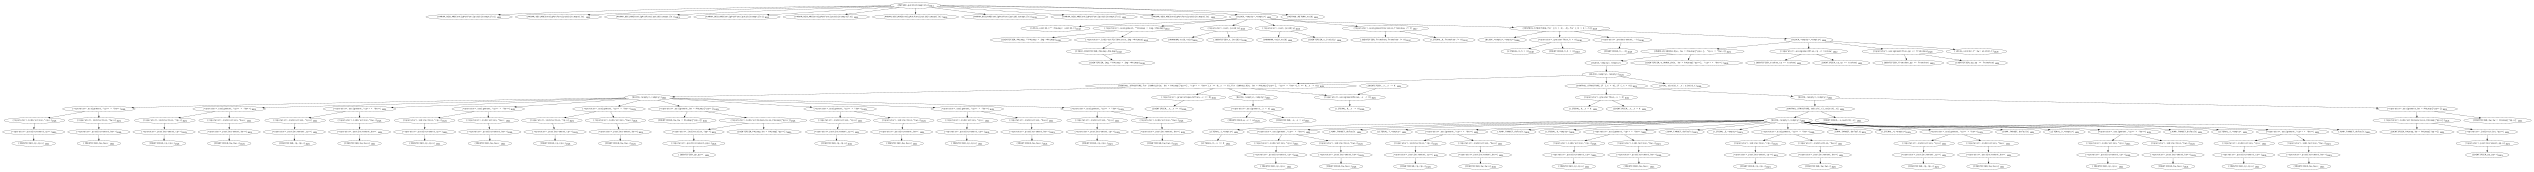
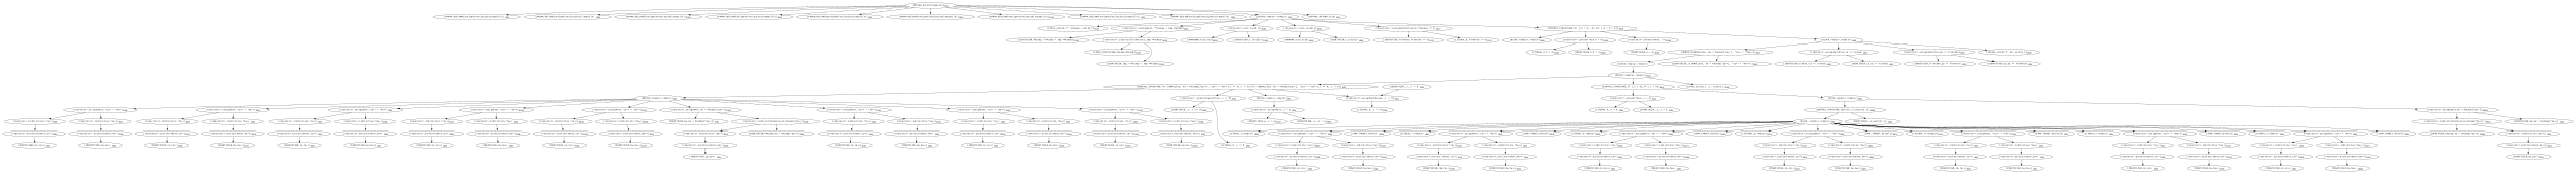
  digraph {
    fontname="Liberation Mono"
    node [fontname="Liberation Mono"]
    edge [fontname="Liberation Mono"]
    n1 [label=<(METHOD,put1bitcmaptile)<SUB>1511</SUB>>]
    n2 [label=<(PARAM,DECLAREContigPutFunc(put1bitcmaptile))<SUB>1511</SUB>>]
    n3 [label=<(PARAM,DECLAREContigPutFunc(put1bitcmaptile))<SUB>1511</SUB>>]
    n4 [label=<(PARAM,DECLAREContigPutFunc(put1bitcmaptile))<SUB>1511</SUB>>]
    n5 [label=<(PARAM,DECLAREContigPutFunc(put1bitcmaptile))<SUB>1511</SUB>>]
    n6 [label=<(PARAM,DECLAREContigPutFunc(put1bitcmaptile))<SUB>1511</SUB>>]
    n7 [label=<(PARAM,DECLAREContigPutFunc(put1bitcmaptile))<SUB>1511</SUB>>]
    n8 [label=<(PARAM,DECLAREContigPutFunc(put1bitcmaptile))<SUB>1511</SUB>>]
    n9 [label=<(PARAM,DECLAREContigPutFunc(put1bitcmaptile))<SUB>1511</SUB>>]
    n10 [label=<(PARAM,DECLAREContigPutFunc(put1bitcmaptile))<SUB>1511</SUB>>]
    n11 [label=<(BLOCK,&lt;empty&gt;,&lt;empty&gt;)<SUB>1512</SUB>>]
    n12 [label=<(METHOD_RETURN,void)<SUB>1511</SUB>>]
    n13 [label=<(LOCAL,uint32_t** PALmap: uint32_t)<SUB>1513</SUB>>]
    n14 [label=<(&lt;operator&gt;.assignment,**PALmap = img-&gt;PALmap)<SUB>1513</SUB>>]
    n15 [label=<(&lt;operator&gt;.cast,(void)x)<SUB>1515</SUB>>]
    n16 [label=<(&lt;operator&gt;.cast,(void)y)<SUB>1516</SUB>>]
    n17 [label=<(&lt;operator&gt;.assignmentDivision,fromskew /= 8)<SUB>1517</SUB>>]
    n18 [label=<(CONTROL_STRUCTURE,for (;h &gt; 0;--h),for (;h &gt; 0;--h))<SUB>1518</SUB>>]
    n19 [label=<(IDENTIFIER,PALmap,**PALmap = img-&gt;PALmap)<SUB>1513</SUB>>]
    n20 [label=<(&lt;operator&gt;.indirectFieldAccess,img-&gt;PALmap)<SUB>1513</SUB>>]
    n21 [label=<(UNKNOWN,void,void)<SUB>1515</SUB>>]
    n22 [label=<(IDENTIFIER,x,(void)x)<SUB>1515</SUB>>]
    n23 [label=<(UNKNOWN,void,void)<SUB>1516</SUB>>]
    n24 [label=<(IDENTIFIER,y,(void)y)<SUB>1516</SUB>>]
    n25 [label=<(IDENTIFIER,fromskew,fromskew /= 8)<SUB>1517</SUB>>]
    n26 [label=<(LITERAL,8,fromskew /= 8)<SUB>1517</SUB>>]
    n27 [label=<(BLOCK,&lt;empty&gt;,&lt;empty&gt;)<SUB>1518</SUB>>]
    n28 [label=<(&lt;operator&gt;.greaterThan,h &gt; 0)<SUB>1518</SUB>>]
    n29 [label=<(&lt;operator&gt;.preDecrement,--h)<SUB>1518</SUB>>]
    n30 [label=<(BLOCK,&lt;empty&gt;,&lt;empty&gt;)<SUB>1519</SUB>>]
    n31 [label=<(IDENTIFIER,img,**PALmap = img-&gt;PALmap)<SUB>1513</SUB>>]
    n32 [label=<(FIELD_IDENTIFIER,PALmap,PALmap)<SUB>1513</SUB>>]
    n33 [label=<(IDENTIFIER,h,h &gt; 0)<SUB>1518</SUB>>]
    n34 [label=<(LITERAL,0,h &gt; 0)<SUB>1518</SUB>>]
    n35 [label=<(IDENTIFIER,h,--h)<SUB>1518</SUB>>]
    n36 [label=<(LOCAL,uint32_t* bw: uint32_t)<SUB>1520</SUB>>]
    n37 [label=<(UNROLL8,UNROLL8(w, bw = PALmap[*pp++], *cp++ = *bw++))<SUB>1521</SUB>>]
    n38 [label=<(&lt;operator&gt;.assignmentPlus,cp += toskew)<SUB>1522</SUB>>]
    n39 [label=<(&lt;operator&gt;.assignmentPlus,pp += fromskew)<SUB>1523</SUB>>]
    n40 [label=<(IDENTIFIER,w,UNROLL8(w, bw = PALmap[*pp++], *cp++ = *bw++))<SUB>1521</SUB>>]
    n41 [label=<(BLOCK,&lt;empty&gt;,&lt;empty&gt;)>]
    n42 [label=<(IDENTIFIER,cp,cp += toskew)<SUB>1522</SUB>>]
    n43 [label=<(IDENTIFIER,toskew,cp += toskew)<SUB>1522</SUB>>]
    n44 [label=<(IDENTIFIER,pp,pp += fromskew)<SUB>1523</SUB>>]
    n45 [label=<(IDENTIFIER,fromskew,pp += fromskew)<SUB>1523</SUB>>]
    n46 [label=<(BLOCK,&lt;empty&gt;,&lt;empty&gt;)<SUB>1521</SUB>>]
    n47 [label=<(LOCAL,uint32_t _x: uint32_t)<SUB>1521</SUB>>]
    n48 [label=<(CONTROL_STRUCTURE,for (UNROLL8(w, bw = PALmap[*pp++], *cp++ = *bw++)_x &gt;= 8;_x -= 8),for (UNROLL8(w, bw = PALmap[*pp++], *cp++ = *bw++)_x &gt;= 8;_x -= 8))<SUB>1521</SUB>>]
    n49 [label=<(CONTROL_STRUCTURE,if (_x &gt; 0),if (_x &gt; 0))<SUB>1521</SUB>>]
    n50 [label=<(BLOCK,&lt;empty&gt;,&lt;empty&gt;)<SUB>1521</SUB>>]
    n51 [label=<(&lt;operator&gt;.greaterEqualsThan,_x &gt;= 8)<SUB>1521</SUB>>]
    n52 [label=<(&lt;operator&gt;.assignmentMinus,_x -= 8)<SUB>1521</SUB>>]
    n53 [label=<(BLOCK,&lt;empty&gt;,&lt;empty&gt;)<SUB>1521</SUB>>]
    n54 [label=<(&lt;operator&gt;.greaterThan,_x &gt; 0)<SUB>1521</SUB>>]
    n55 [label=<(BLOCK,&lt;empty&gt;,&lt;empty&gt;)<SUB>1521</SUB>>]
    n56 [label=<(&lt;operator&gt;.assignment,_x = w)<SUB>1521</SUB>>]
    n57 [label=<(IDENTIFIER,_x,_x &gt;= 8)<SUB>1521</SUB>>]
    n58 [label=<(LITERAL,8,_x &gt;= 8)<SUB>1821</SUB>>]
    n59 [label=<(LITERAL,8,_x -= 8)<SUB>1521</SUB>>]
    n60 [label=<(&lt;operator&gt;.assignment,bw = PALmap[*pp++])<SUB>1521</SUB>>]
    n61 [label=<(&lt;operator&gt;.assignment,*cp++ = *bw++)<SUB>1521</SUB>>]
    n62 [label=<(&lt;operator&gt;.assignment,*cp++ = *bw++)<SUB>1521</SUB>>]
    n63 [label=<(&lt;operator&gt;.assignment,*cp++ = *bw++)<SUB>1521</SUB>>]
    n64 [label=<(&lt;operator&gt;.assignment,*cp++ = *bw++)<SUB>1521</SUB>>]
    n65 [label=<(&lt;operator&gt;.assignment,*cp++ = *bw++)<SUB>1521</SUB>>]
    n66 [label=<(&lt;operator&gt;.assignment,*cp++ = *bw++)<SUB>1521</SUB>>]
    n67 [label=<(&lt;operator&gt;.assignment,*cp++ = *bw++)<SUB>1521</SUB>>]
    n68 [label=<(&lt;operator&gt;.assignment,*cp++ = *bw++)<SUB>1521</SUB>>]
    n69 [label=<(IDENTIFIER,_x,_x = w)<SUB>1521</SUB>>]
    n70 [label=<(IDENTIFIER,w,_x = w)<SUB>1521</SUB>>]
    n71 [label=<(IDENTIFIER,_x,_x -= 8)<SUB>1521</SUB>>]
    n72 [label=<(IDENTIFIER,bw,bw = PALmap[*pp++])<SUB>1521</SUB>>]
    n73 [label=<(&lt;operator&gt;.indirectIndexAccess,PALmap[*pp++])<SUB>1521</SUB>>]
    n74 [label=<(&lt;operator&gt;.indirection,*cp++)<SUB>1521</SUB>>]
    n75 [label=<(&lt;operator&gt;.indirection,*bw++)<SUB>1521</SUB>>]
    n76 [label=<(&lt;operator&gt;.indirection,*cp++)<SUB>1521</SUB>>]
    n77 [label=<(&lt;operator&gt;.indirection,*bw++)<SUB>1521</SUB>>]
    n78 [label=<(&lt;operator&gt;.indirection,*cp++)<SUB>1521</SUB>>]
    n79 [label=<(&lt;operator&gt;.indirection,*bw++)<SUB>1521</SUB>>]
    n80 [label=<(&lt;operator&gt;.indirection,*cp++)<SUB>1521</SUB>>]
    n81 [label=<(&lt;operator&gt;.indirection,*bw++)<SUB>1521</SUB>>]
    n82 [label=<(&lt;operator&gt;.indirection,*cp++)<SUB>1521</SUB>>]
    n83 [label=<(&lt;operator&gt;.indirection,*bw++)<SUB>1521</SUB>>]
    n84 [label=<(&lt;operator&gt;.indirection,*cp++)<SUB>1521</SUB>>]
    n85 [label=<(&lt;operator&gt;.indirection,*bw++)<SUB>1521</SUB>>]
    n86 [label=<(&lt;operator&gt;.indirection,*cp++)<SUB>1521</SUB>>]
    n87 [label=<(&lt;operator&gt;.indirection,*bw++)<SUB>1521</SUB>>]
    n88 [label=<(&lt;operator&gt;.indirection,*cp++)<SUB>1521</SUB>>]
    n89 [label=<(&lt;operator&gt;.indirection,*bw++)<SUB>1521</SUB>>]
    n90 [label=<(IDENTIFIER,PALmap,bw = PALmap[*pp++])<SUB>1521</SUB>>]
    n91 [label=<(&lt;operator&gt;.indirection,*pp++)<SUB>1521</SUB>>]
    n92 [label=<(&lt;operator&gt;.postIncrement,pp++)<SUB>1521</SUB>>]
    n93 [label=<(IDENTIFIER,pp,pp++)<SUB>1521</SUB>>]
    n94 [label=<(&lt;operator&gt;.postIncrement,cp++)<SUB>1521</SUB>>]
    n95 [label=<(&lt;operator&gt;.postIncrement,bw++)<SUB>1521</SUB>>]
    n96 [label=<(IDENTIFIER,cp,cp++)<SUB>1521</SUB>>]
    n97 [label=<(IDENTIFIER,bw,bw++)<SUB>1521</SUB>>]
    n98 [label=<(&lt;operator&gt;.postIncrement,cp++)<SUB>1521</SUB>>]
    n99 [label=<(&lt;operator&gt;.postIncrement,bw++)<SUB>1521</SUB>>]
    n100 [label=<(IDENTIFIER,cp,cp++)<SUB>1521</SUB>>]
    n101 [label=<(IDENTIFIER,bw,bw++)<SUB>1521</SUB>>]
    n102 [label=<(&lt;operator&gt;.postIncrement,cp++)<SUB>1521</SUB>>]
    n103 [label=<(&lt;operator&gt;.postIncrement,bw++)<SUB>1521</SUB>>]
    n104 [label=<(IDENTIFIER,cp,cp++)<SUB>1521</SUB>>]
    n105 [label=<(IDENTIFIER,bw,bw++)<SUB>1521</SUB>>]
    n106 [label=<(&lt;operator&gt;.postIncrement,cp++)<SUB>1521</SUB>>]
    n107 [label=<(&lt;operator&gt;.postIncrement,bw++)<SUB>1521</SUB>>]
    n108 [label=<(IDENTIFIER,cp,cp++)<SUB>1521</SUB>>]
    n109 [label=<(IDENTIFIER,bw,bw++)<SUB>1521</SUB>>]
    n110 [label=<(&lt;operator&gt;.postIncrement,cp++)<SUB>1521</SUB>>]
    n111 [label=<(&lt;operator&gt;.postIncrement,bw++)<SUB>1521</SUB>>]
    n112 [label=<(IDENTIFIER,cp,cp++)<SUB>1521</SUB>>]
    n113 [label=<(IDENTIFIER,bw,bw++)<SUB>1521</SUB>>]
    n114 [label=<(&lt;operator&gt;.postIncrement,cp++)<SUB>1521</SUB>>]
    n115 [label=<(&lt;operator&gt;.postIncrement,bw++)<SUB>1521</SUB>>]
    n116 [label=<(IDENTIFIER,cp,cp++)<SUB>1521</SUB>>]
    n117 [label=<(IDENTIFIER,bw,bw++)<SUB>1521</SUB>>]
    n118 [label=<(&lt;operator&gt;.postIncrement,cp++)<SUB>1521</SUB>>]
    n119 [label=<(&lt;operator&gt;.postIncrement,bw++)<SUB>1521</SUB>>]
    n120 [label=<(IDENTIFIER,cp,cp++)<SUB>1521</SUB>>]
    n121 [label=<(IDENTIFIER,bw,bw++)<SUB>1521</SUB>>]
    n122 [label=<(&lt;operator&gt;.postIncrement,cp++)<SUB>1521</SUB>>]
    n123 [label=<(&lt;operator&gt;.postIncrement,bw++)<SUB>1521</SUB>>]
    n124 [label=<(IDENTIFIER,cp,cp++)<SUB>1521</SUB>>]
    n125 [label=<(IDENTIFIER,bw,bw++)<SUB>1521</SUB>>]
    n126 [label=<(IDENTIFIER,_x,_x &gt; 0)<SUB>1521</SUB>>]
    n127 [label=<(LITERAL,0,_x &gt; 0)<SUB>1521</SUB>>]
    n128 [label=<(&lt;operator&gt;.assignment,bw = PALmap[*pp++])<SUB>1521</SUB>>]
    n129 [label=<(CONTROL_STRUCTURE,switch(_x),switch(_x))<SUB>1521</SUB>>]
    n130 [label=<(IDENTIFIER,bw,bw = PALmap[*pp++])<SUB>1521</SUB>>]
    n131 [label=<(&lt;operator&gt;.indirectIndexAccess,PALmap[*pp++])<SUB>1521</SUB>>]
    n132 [label=<(IDENTIFIER,_x,switch(_x))<SUB>1521</SUB>>]
    n133 [label=<(BLOCK,&lt;empty&gt;,&lt;empty&gt;)<SUB>1521</SUB>>]
    n134 [label=<(IDENTIFIER,PALmap,bw = PALmap[*pp++])<SUB>1521</SUB>>]
    n135 [label=<(&lt;operator&gt;.indirection,*pp++)<SUB>1521</SUB>>]
    n136 [label=<(&lt;operator&gt;.postIncrement,pp++)<SUB>1521</SUB>>]
    n137 [label=<(IDENTIFIER,pp,pp++)<SUB>1521</SUB>>]
    n138 [label=<(JUMP_TARGET,default)<SUB>1521</SUB>>]
    n139 [label=<(LITERAL,7,&lt;empty&gt;)<SUB>1521</SUB>>]
    n140 [label=<(&lt;operator&gt;.assignment,*cp++ = *bw++)<SUB>1521</SUB>>]
    n141 [label=<(JUMP_TARGET,default)<SUB>1521</SUB>>]
    n142 [label=<(LITERAL,6,&lt;empty&gt;)<SUB>1521</SUB>>]
    n143 [label=<(&lt;operator&gt;.assignment,*cp++ = *bw++)<SUB>1521</SUB>>]
    n144 [label=<(JUMP_TARGET,default)<SUB>1521</SUB>>]
    n145 [label=<(LITERAL,5,&lt;empty&gt;)<SUB>1521</SUB>>]
    n146 [label=<(&lt;operator&gt;.assignment,*cp++ = *bw++)<SUB>1521</SUB>>]
    n147 [label=<(JUMP_TARGET,default)<SUB>1521</SUB>>]
    n148 [label=<(LITERAL,4,&lt;empty&gt;)<SUB>1521</SUB>>]
    n149 [label=<(&lt;operator&gt;.assignment,*cp++ = *bw++)<SUB>1521</SUB>>]
    n150 [label=<(JUMP_TARGET,default)<SUB>1521</SUB>>]
    n151 [label=<(LITERAL,3,&lt;empty&gt;)<SUB>1521</SUB>>]
    n152 [label=<(&lt;operator&gt;.assignment,*cp++ = *bw++)<SUB>1521</SUB>>]
    n153 [label=<(JUMP_TARGET,default)<SUB>1521</SUB>>]
    n154 [label=<(LITERAL,2,&lt;empty&gt;)<SUB>1521</SUB>>]
    n155 [label=<(&lt;operator&gt;.assignment,*cp++ = *bw++)<SUB>1521</SUB>>]
    n156 [label=<(JUMP_TARGET,default)<SUB>1521</SUB>>]
    n157 [label=<(LITERAL,1,&lt;empty&gt;)<SUB>1521</SUB>>]
    n158 [label=<(&lt;operator&gt;.assignment,*cp++ = *bw++)<SUB>1521</SUB>>]
    n159 [label=<(&lt;operator&gt;.indirection,*cp++)<SUB>1521</SUB>>]
    n160 [label=<(&lt;operator&gt;.indirection,*bw++)<SUB>1521</SUB>>]
    n161 [label=<(&lt;operator&gt;.indirection,*cp++)<SUB>1521</SUB>>]
    n162 [label=<(&lt;operator&gt;.indirection,*bw++)<SUB>1521</SUB>>]
    n163 [label=<(&lt;operator&gt;.indirection,*cp++)<SUB>1521</SUB>>]
    n164 [label=<(&lt;operator&gt;.indirection,*bw++)<SUB>1521</SUB>>]
    n165 [label=<(&lt;operator&gt;.indirection,*cp++)<SUB>1521</SUB>>]
    n166 [label=<(&lt;operator&gt;.indirection,*bw++)<SUB>1521</SUB>>]
    n167 [label=<(&lt;operator&gt;.indirection,*cp++)<SUB>1521</SUB>>]
    n168 [label=<(&lt;operator&gt;.indirection,*bw++)<SUB>1521</SUB>>]
    n169 [label=<(&lt;operator&gt;.indirection,*cp++)<SUB>1521</SUB>>]
    n170 [label=<(&lt;operator&gt;.indirection,*bw++)<SUB>1521</SUB>>]
    n171 [label=<(&lt;operator&gt;.indirection,*cp++)<SUB>1521</SUB>>]
    n172 [label=<(&lt;operator&gt;.indirection,*bw++)<SUB>1521</SUB>>]
    n173 [label=<(&lt;operator&gt;.postIncrement,cp++)<SUB>1521</SUB>>]
    n174 [label=<(&lt;operator&gt;.postIncrement,bw++)<SUB>1521</SUB>>]
    n175 [label=<(IDENTIFIER,cp,cp++)<SUB>1521</SUB>>]
    n176 [label=<(IDENTIFIER,bw,bw++)<SUB>1521</SUB>>]
    n177 [label=<(&lt;operator&gt;.postIncrement,cp++)<SUB>1521</SUB>>]
    n178 [label=<(&lt;operator&gt;.postIncrement,bw++)<SUB>1521</SUB>>]
    n179 [label=<(IDENTIFIER,cp,cp++)<SUB>1521</SUB>>]
    n180 [label=<(IDENTIFIER,bw,bw++)<SUB>1521</SUB>>]
    n181 [label=<(&lt;operator&gt;.postIncrement,cp++)<SUB>1521</SUB>>]
    n182 [label=<(&lt;operator&gt;.postIncrement,bw++)<SUB>1521</SUB>>]
    n183 [label=<(IDENTIFIER,cp,cp++)<SUB>1521</SUB>>]
    n184 [label=<(IDENTIFIER,bw,bw++)<SUB>1521</SUB>>]
    n185 [label=<(&lt;operator&gt;.postIncrement,cp++)<SUB>1521</SUB>>]
    n186 [label=<(&lt;operator&gt;.postIncrement,bw++)<SUB>1521</SUB>>]
    n187 [label=<(IDENTIFIER,cp,cp++)<SUB>1521</SUB>>]
    n188 [label=<(IDENTIFIER,bw,bw++)<SUB>1521</SUB>>]
    n189 [label=<(&lt;operator&gt;.postIncrement,cp++)<SUB>1521</SUB>>]
    n190 [label=<(&lt;operator&gt;.postIncrement,bw++)<SUB>1521</SUB>>]
    n191 [label=<(IDENTIFIER,cp,cp++)<SUB>1521</SUB>>]
    n192 [label=<(IDENTIFIER,bw,bw++)<SUB>1521</SUB>>]
    n193 [label=<(&lt;operator&gt;.postIncrement,cp++)<SUB>1521</SUB>>]
    n194 [label=<(&lt;operator&gt;.postIncrement,bw++)<SUB>1521</SUB>>]
    n195 [label=<(IDENTIFIER,cp,cp++)<SUB>1521</SUB>>]
    n196 [label=<(IDENTIFIER,bw,bw++)<SUB>1521</SUB>>]
    n197 [label=<(&lt;operator&gt;.postIncrement,cp++)<SUB>1521</SUB>>]
    n198 [label=<(&lt;operator&gt;.postIncrement,bw++)<SUB>1521</SUB>>]
    n199 [label=<(IDENTIFIER,cp,cp++)<SUB>1521</SUB>>]
    n200 [label=<(IDENTIFIER,bw,bw++)<SUB>1521</SUB>>]
    n1 -> n2
    n1 -> n3
    n1 -> n4
    n1 -> n5
    n1 -> n6
    n1 -> n7
    n1 -> n8
    n1 -> n9
    n1 -> n10
    n1 -> n11
    n1 -> n12
    n11 -> n13
    n11 -> n14
    n11 -> n15
    n11 -> n16
    n11 -> n17
    n11 -> n18
    n14 -> n19
    n14 -> n20
    n15 -> n21
    n15 -> n22
    n16 -> n23
    n16 -> n24
    n17 -> n25
    n17 -> n26
    n18 -> n27
    n18 -> n28
    n18 -> n29
    n18 -> n30
-   n32 -> n31
+   n20 -> n31
    n20 -> n32
    n28 -> n33
    n28 -> n34
    n29 -> n35
    n30 -> n36
    n30 -> n37
    n30 -> n38
    n30 -> n39
    n37 -> n40
    n37 -> n41
    n38 -> n42
    n38 -> n43
    n39 -> n44
    n39 -> n45
    n41 -> n46
    n46 -> n47
    n46 -> n48
    n46 -> n49
    n48 -> n50
    n48 -> n51
    n48 -> n52
    n48 -> n53
    n49 -> n54
    n49 -> n55
    n50 -> n56
    n51 -> n57
-   n157 -> n58
+   n51 -> n58
    n52 -> n59
    n53 -> n60
    n53 -> n61
    n53 -> n62
    n53 -> n63
    n53 -> n64
    n53 -> n65
    n53 -> n66
    n53 -> n67
    n53 -> n68
    n54 -> n126
    n54 -> n127
    n55 -> n128
    n55 -> n129
    n56 -> n69
    n56 -> n70
    n60 -> n72
    n60 -> n73
    n61 -> n74
    n61 -> n75
    n62 -> n76
    n62 -> n77
    n63 -> n78
    n63 -> n79
    n64 -> n80
    n64 -> n81
    n65 -> n82
    n65 -> n83
    n66 -> n84
    n66 -> n85
    n67 -> n86
    n67 -> n87
    n68 -> n88
    n68 -> n89
    n71 -> n52
    n73 -> n90
    n73 -> n91
    n74 -> n94
    n75 -> n95
    n76 -> n98
    n77 -> n99
    n78 -> n102
    n79 -> n103
    n80 -> n106
    n81 -> n107
    n82 -> n110
    n83 -> n111
    n84 -> n114
    n85 -> n115
    n86 -> n118
    n87 -> n119
    n88 -> n122
    n89 -> n123
    n91 -> n92
    n92 -> n93
    n94 -> n96
    n95 -> n97
    n98 -> n100
    n99 -> n101
    n102 -> n104
    n103 -> n105
    n106 -> n108
    n107 -> n109
    n110 -> n112
    n111 -> n113
    n114 -> n116
    n115 -> n117
    n118 -> n120
    n119 -> n121
    n122 -> n124
    n123 -> n125
    n128 -> n130
    n128 -> n131
    n129 -> n132
    n129 -> n133
    n131 -> n134
    n131 -> n135
    n133 -> n138
    n133 -> n139
    n133 -> n140
    n133 -> n141
    n133 -> n142
    n133 -> n143
    n133 -> n144
    n133 -> n145
    n133 -> n146
    n133 -> n147
    n133 -> n148
    n133 -> n149
    n133 -> n150
    n133 -> n151
    n133 -> n152
    n133 -> n153
    n133 -> n154
    n133 -> n155
    n133 -> n156
    n133 -> n157
    n133 -> n158
    n135 -> n136
    n136 -> n137
    n140 -> n159
    n140 -> n160
    n143 -> n161
    n143 -> n162
    n146 -> n163
    n146 -> n164
    n149 -> n165
    n149 -> n166
    n152 -> n167
    n152 -> n168
    n155 -> n169
    n155 -> n170
    n158 -> n171
    n158 -> n172
    n159 -> n173
    n160 -> n174
    n161 -> n177
    n162 -> n178
    n163 -> n181
    n164 -> n182
    n165 -> n185
    n166 -> n186
    n167 -> n189
    n168 -> n190
    n169 -> n193
    n170 -> n194
    n171 -> n197
    n172 -> n198
    n173 -> n175
    n174 -> n176
    n177 -> n179
    n178 -> n180
    n181 -> n183
    n182 -> n184
    n185 -> n187
    n186 -> n188
    n189 -> n191
    n190 -> n192
    n193 -> n195
    n194 -> n196
    n197 -> n199
    n198 -> n200
  }
